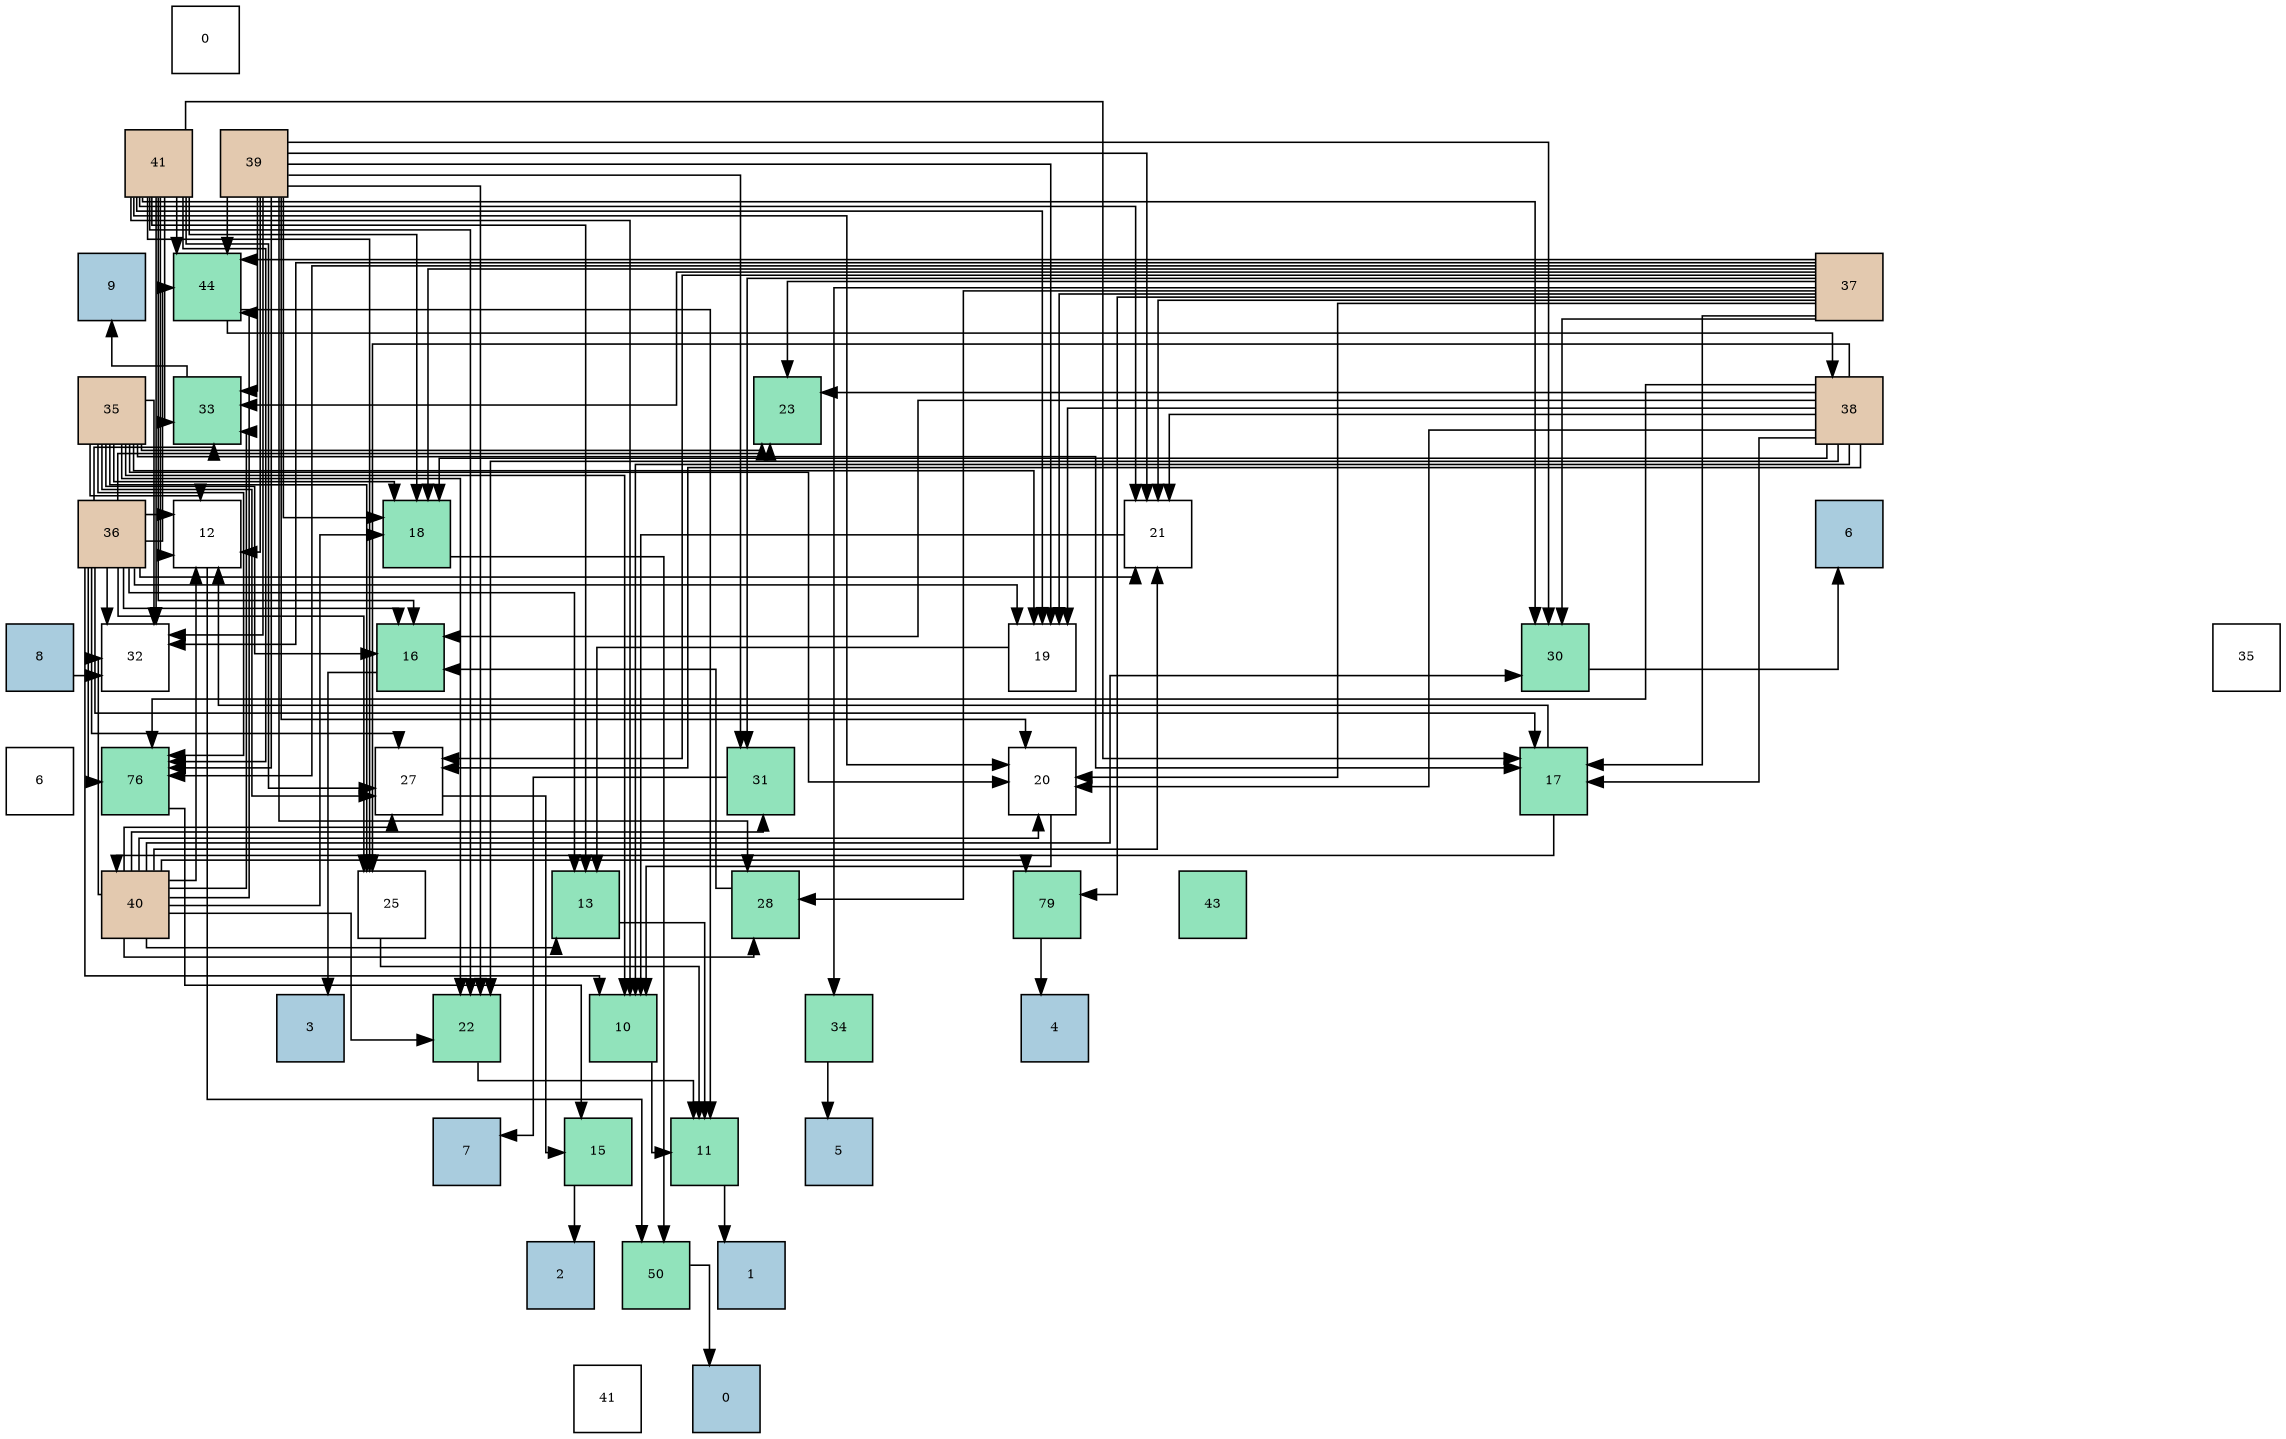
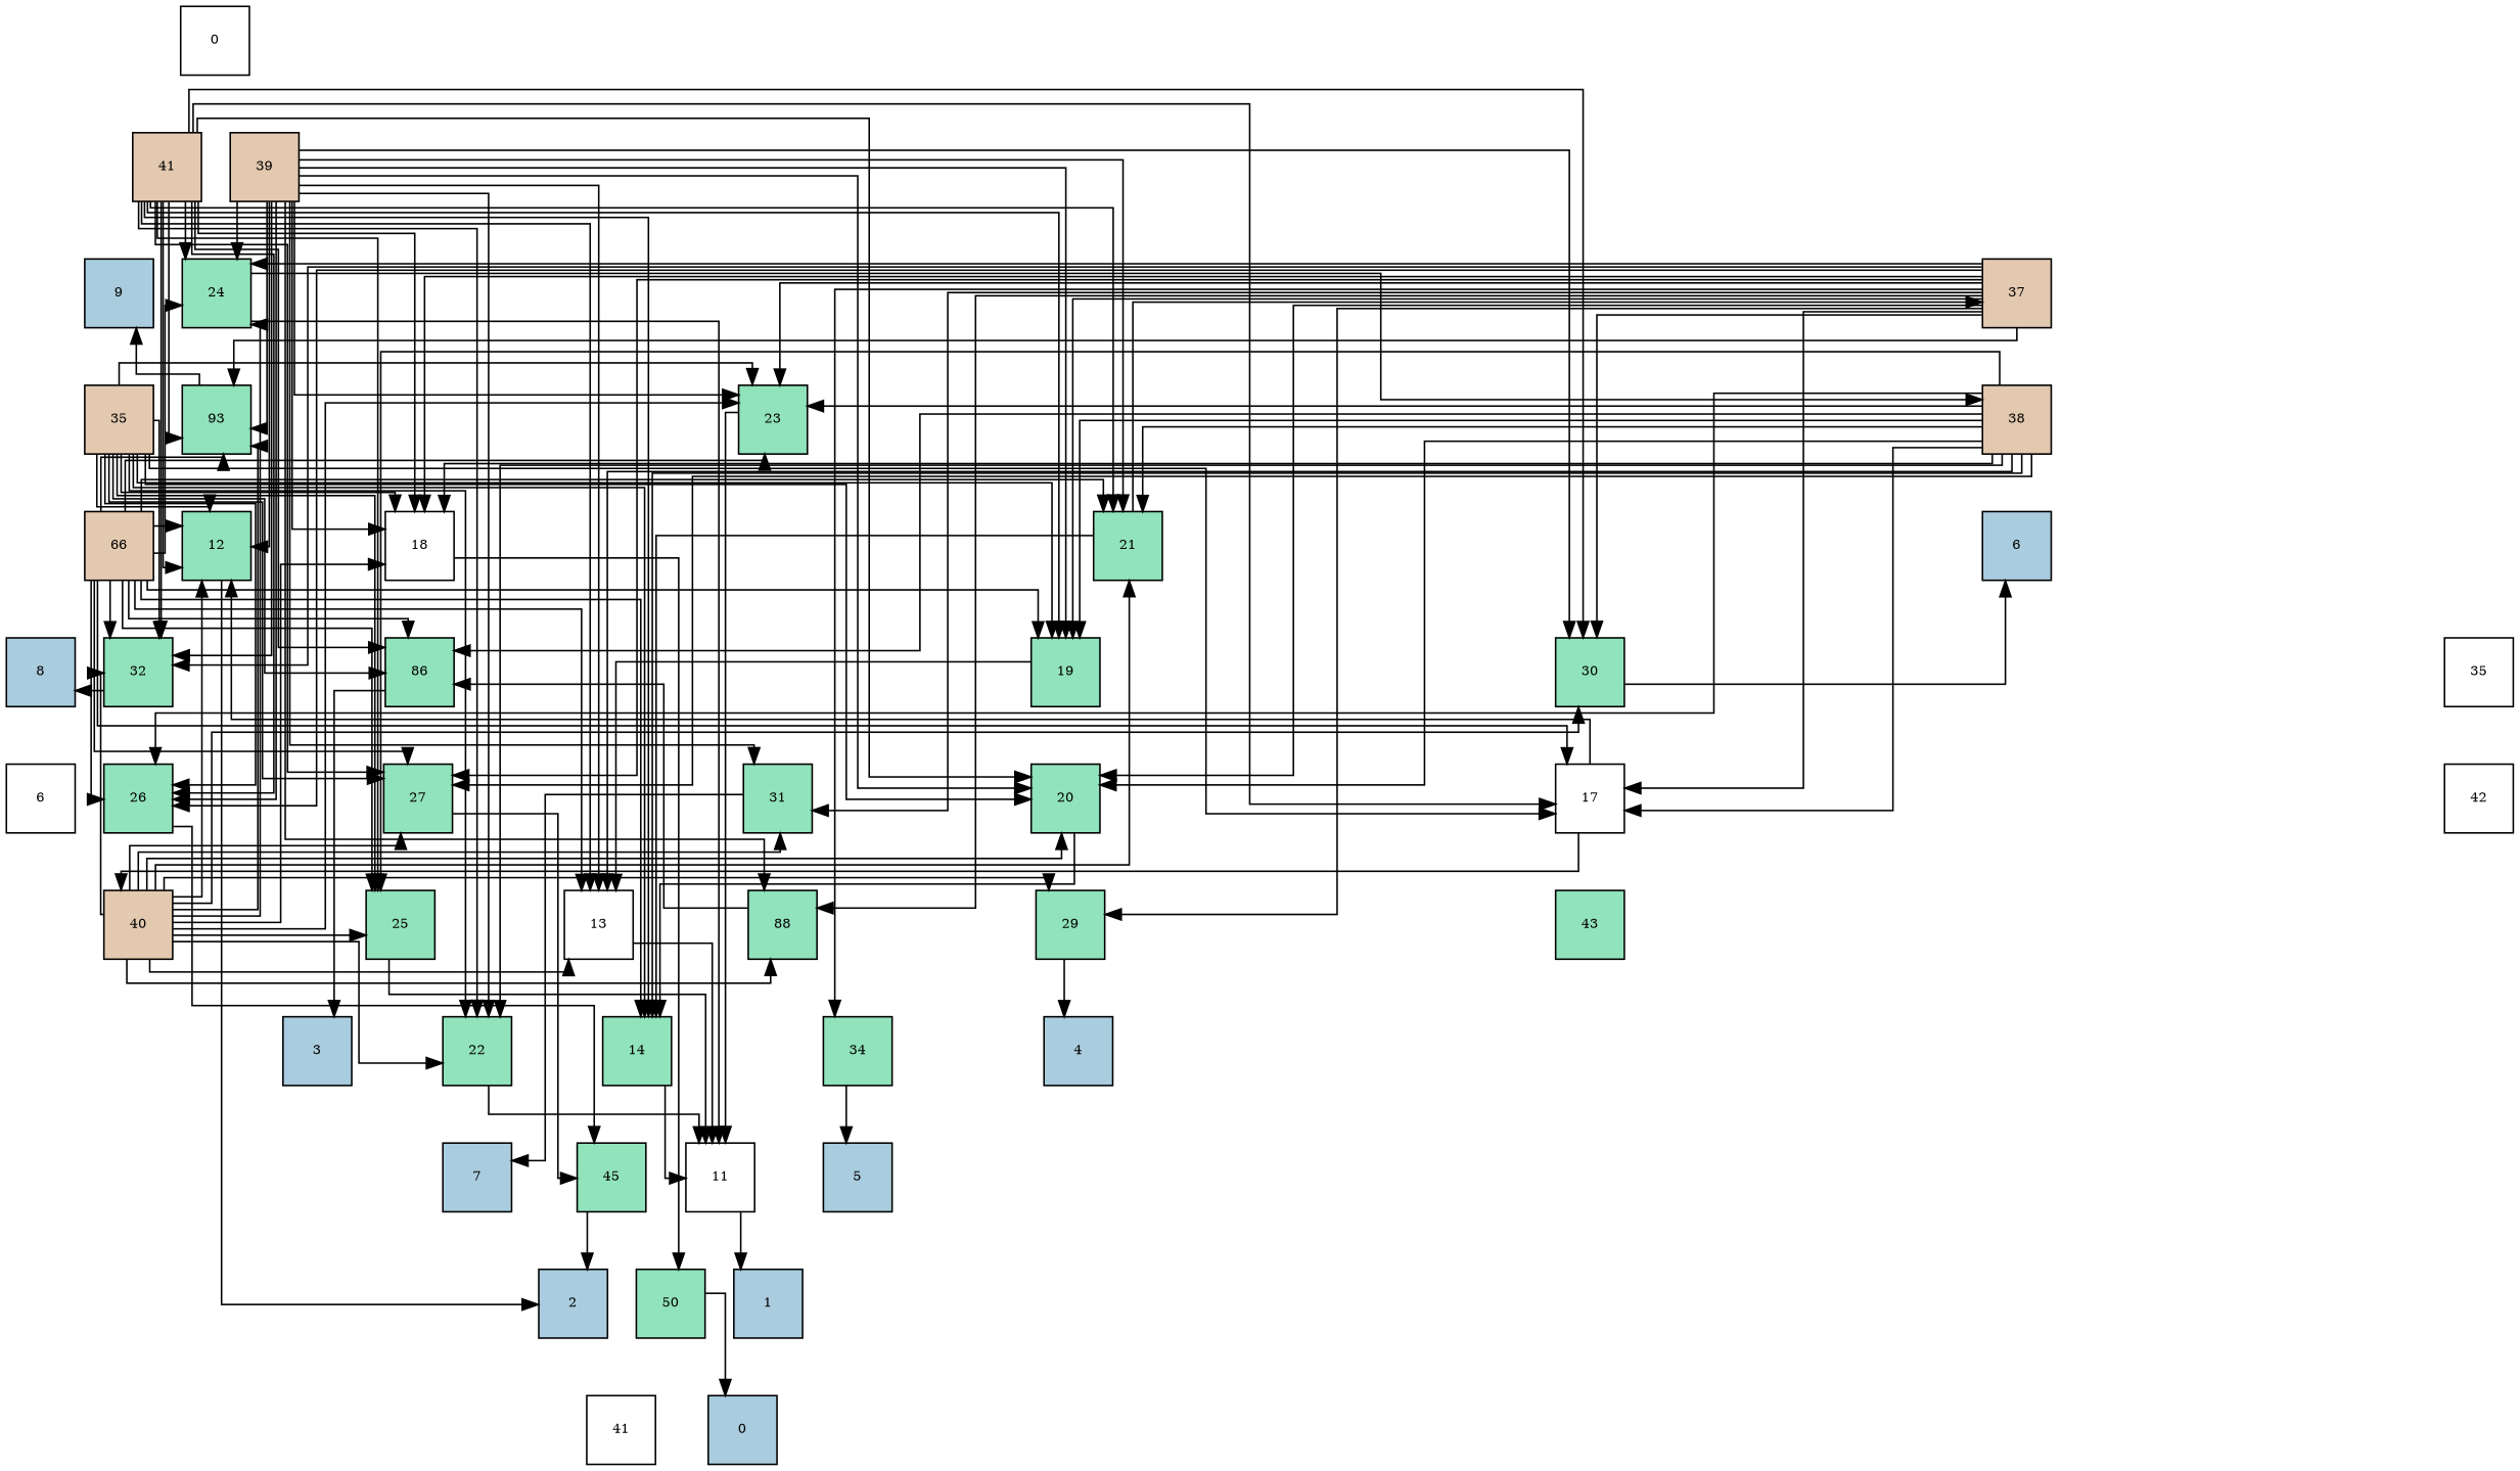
  digraph {
    rank=same
    rankdir=TB
    splines=ortho
    node [fillcolor="#91e3bb" fixedsize=true fontsize=8 shape=square style=filled]
    edge [constraint=false style=vis]
    n1 [fillcolor="#ffffff" label=0 width=0.6]
    n2 [fillcolor="#e3c9af" label=41 width=0.6]
    n3 [fillcolor="#e3c9af" label=39 width=0.6]
    n4 [fillcolor="#a9ccde" label=9 width=0.6]
-   n5 [label=44 width=0.6]
-   n6 [label=33 width=0.6]
-   n7 [fillcolor="#ffffff" label=12 width=0.6]
-   n8 [fillcolor="#ffffff" label=32 width=0.6]
-   n9 [label=76 width=0.6]
-   n10 [label=18 width=0.6]
-   n11 [label=16 width=0.6]
-   n12 [fillcolor="#ffffff" label=27 width=0.6]
-   n13 [fillcolor="#ffffff" label=25 width=0.6]
-   n14 [fillcolor="#ffffff" label=21 width=0.6]
-   n15 [fillcolor="#ffffff" label=19 width=0.6]
-   n16 [label=13 width=0.6]
+   n5 [label=24 width=0.6]
+   n6 [label=93 width=0.6]
+   n7 [label=12 width=0.6]
+   n8 [label=32 width=0.6]
+   n9 [label=26 width=0.6]
+   n10 [fillcolor="#ffffff" label=18 width=0.6]
+   n11 [label=86 width=0.6]
+   n12 [label=27 width=0.6]
+   n13 [label=25 width=0.6]
+   n14 [label=21 width=0.6]
+   n15 [label=19 width=0.6]
+   n16 [fillcolor="#ffffff" label=13 width=0.6]
    n17 [label=22 width=0.6]
    n18 [label=30 width=0.6]
-   n19 [fillcolor="#ffffff" label=20 width=0.6]
-   n20 [label=10 width=0.6]
-   n21 [label=17 width=0.6]
+   n19 [label=20 width=0.6]
+   n20 [label=14 width=0.6]
+   n21 [fillcolor="#ffffff" label=17 width=0.6]
    n22 [label=23 width=0.6]
    n23 [fillcolor="#e3c9af" label=37 width=0.6]
    n24 [label=31 width=0.6]
-   n25 [label=28 width=0.6]
+   n25 [label=88 width=0.6]
    n26 [fillcolor="#e3c9af" label=35 width=0.6]
-   n27 [label=11 width=0.6]
+   n27 [fillcolor="#ffffff" label=11 width=0.6]
    n28 [fillcolor="#e3c9af" label=38 width=0.6]
    n29 [label=50 width=0.6]
    n30 [fillcolor="#a9ccde" label=8 width=0.6]
    n31 [fillcolor="#e3c9af" label=40 width=0.6]
-   n32 [label=15 width=0.6]
+   n32 [label=45 width=0.6]
    n33 [fillcolor="#a9ccde" label=3 width=0.6]
    n34 [fillcolor="#a9ccde" label=7 width=0.6]
    n35 [fillcolor="#a9ccde" label=6 width=0.6]
-   n36 [label=79 width=0.6]
+   n36 [label=29 width=0.6]
    n37 [label=43 width=0.6]
-   n38 [fillcolor="#e3c9af" label=36 width=0.6]
+   n38 [fillcolor="#e3c9af" label=66 width=0.6]
    n39 [fillcolor="#ffffff" label=6 width=0.6]
    n40 [label=34 width=0.6]
    n41 [fillcolor="#a9ccde" label=1 width=0.6]
    n42 [fillcolor="#ffffff" label=41 width=0.6]
    n43 [fillcolor="#a9ccde" label=0 width=0.6]
    n44 [fillcolor="#a9ccde" label=2 width=0.6]
    n45 [fillcolor="#a9ccde" label=4 width=0.6]
    n46 [fillcolor="#a9ccde" label=5 width=0.6]
    n47 [fillcolor="#ffffff" label=35 width=0.6]
+   n48 [fillcolor="#ffffff" label=42 width=0.6]
    n1 -> n2 [constraint=true style=invis]
    n1 -> n3 [constraint=true style=invis]
    n2 -> n4 [constraint=true style=invis]
    n2 -> n5
    n2 -> n5 [constraint=true style=invis]
    n2 -> n6
    n2 -> n7
    n2 -> n8
    n2 -> n9
    n2 -> n10
    n2 -> n11
    n2 -> n12
    n2 -> n13
    n2 -> n14
    n2 -> n15
    n2 -> n16
    n2 -> n17
    n2 -> n18
    n2 -> n19
    n2 -> n20
    n2 -> n21
    n3 -> n5
    n3 -> n5 [constraint=true style=invis]
    n3 -> n6
    n3 -> n7
    n3 -> n8
    n3 -> n9
    n3 -> n10
    n3 -> n14
    n3 -> n15
+   n3 -> n16
    n3 -> n17
    n3 -> n18
    n3 -> n19
+   n3 -> n22
    n3 -> n23 [constraint=true style=invis]
    n3 -> n24
    n3 -> n25
    n4 -> n6 [constraint=true style=invis]
    n4 -> n26 [constraint=true style=invis]
    n5 -> n6 [constraint=true style=invis]
    n5 -> n22 [constraint=true style=invis]
    n5 -> n27
    n5 -> n28
    n6 -> n4
    n6 -> n7 [constraint=true style=invis]
    n6 -> n10 [constraint=true style=invis]
    n7 -> n8 [constraint=true style=invis]
    n7 -> n11 [constraint=true style=invis]
-   n7 -> n29
+   n7 -> n44
    n8 -> n9 [constraint=true style=invis]
    n8 -> n12 [constraint=true style=invis]
-   n30 -> n8
+   n8 -> n30
    n9 -> n13 [constraint=true style=invis]
    n9 -> n31 [constraint=true style=invis]
    n9 -> n32
    n10 -> n11 [constraint=true style=invis]
    n10 -> n15 [constraint=true style=invis]
    n10 -> n29
    n11 -> n12 [constraint=true style=invis]
    n11 -> n24 [constraint=true style=invis]
    n11 -> n33
    n12 -> n13 [constraint=true style=invis]
    n12 -> n16 [constraint=true style=invis]
    n12 -> n32
    n13 -> n17 [constraint=true style=invis]
    n13 -> n27
    n13 -> n33 [constraint=true style=invis]
    n14 -> n15 [constraint=true style=invis]
    n14 -> n18 [constraint=true style=invis]
    n14 -> n20
    n15 -> n16
    n15 -> n19 [constraint=true style=invis]
    n15 -> n24 [constraint=true style=invis]
    n16 -> n17 [constraint=true style=invis]
    n16 -> n20 [constraint=true style=invis]
    n16 -> n27
    n17 -> n27
    n17 -> n32 [constraint=true style=invis]
    n17 -> n34 [constraint=true style=invis]
    n18 -> n19 [constraint=true style=invis]
    n18 -> n21 [constraint=true style=invis]
    n18 -> n35
    n19 -> n20
    n19 -> n25 [constraint=true style=invis]
    n19 -> n36 [constraint=true style=invis]
    n20 -> n27
    n20 -> n27 [constraint=true style=invis]
    n20 -> n32 [constraint=true style=invis]
    n21 -> n7
    n21 -> n31
    n21 -> n36 [constraint=true style=invis]
    n21 -> n37 [constraint=true style=invis]
    n22 -> n10 [constraint=true style=invis]
    n22 -> n14 [constraint=true style=invis]
+   n22 -> n27
    n23 -> n5
    n23 -> n6
    n23 -> n8
    n23 -> n9
    n23 -> n10
    n23 -> n12
-   n23 -> n14
+   n14 -> n23
    n23 -> n15
    n23 -> n18
    n23 -> n19
    n23 -> n21
    n23 -> n22
    n23 -> n22 [constraint=true style=invis]
    n23 -> n24
    n23 -> n25
    n23 -> n28 [constraint=true style=invis]
    n23 -> n36
    n23 -> n40
    n24 -> n16 [constraint=true style=invis]
    n24 -> n25 [constraint=true style=invis]
    n24 -> n34
    n25 -> n11
    n25 -> n20 [constraint=true style=invis]
    n25 -> n40 [constraint=true style=invis]
    n26 -> n7
    n26 -> n7 [constraint=true style=invis]
    n26 -> n8
    n26 -> n9
    n26 -> n10
    n26 -> n11
    n26 -> n12
    n26 -> n13
    n26 -> n15
    n26 -> n17
    n26 -> n19
    n26 -> n20
    n26 -> n21
    n26 -> n22
    n26 -> n38 [constraint=true style=invis]
    n27 -> n29 [constraint=true style=invis]
    n27 -> n41
    n27 -> n41 [constraint=true style=invis]
    n28 -> n9
    n28 -> n10
    n28 -> n11
    n28 -> n12
    n28 -> n13
    n28 -> n14
    n28 -> n14 [constraint=true style=invis]
    n28 -> n15
+   n28 -> n16
    n28 -> n17
    n28 -> n19
    n28 -> n20
    n28 -> n21
    n28 -> n22
    n28 -> n35 [constraint=true style=invis]
    n29 -> n42 [constraint=true style=invis]
    n29 -> n43
    n29 -> n43 [constraint=true style=invis]
    n30 -> n9 [constraint=true style=invis]
    n30 -> n39 [constraint=true style=invis]
    n31 -> n5
    n31 -> n6
    n31 -> n7
    n31 -> n8
    n31 -> n10
    n31 -> n12
+   n31 -> n13
    n31 -> n14
    n31 -> n16
    n31 -> n17
    n31 -> n18
    n31 -> n19
+   n31 -> n22
    n31 -> n24
    n31 -> n25
    n31 -> n33 [constraint=true style=invis]
    n31 -> n36
    n32 -> n29 [constraint=true style=invis]
    n32 -> n44
    n32 -> n44 [constraint=true style=invis]
    n33 -> n34 [constraint=true style=invis]
    n34 -> n44 [constraint=true style=invis]
    n35 -> n18 [constraint=true style=invis]
    n35 -> n47 [constraint=true style=invis]
    n36 -> n40 [constraint=true style=invis]
    n36 -> n45
    n36 -> n45 [constraint=true style=invis]
    n37 -> n45 [constraint=true style=invis]
    n38 -> n5
    n38 -> n6
    n38 -> n7
    n38 -> n8
    n38 -> n8 [constraint=true style=invis]
    n38 -> n9
    n38 -> n11
    n38 -> n12
    n38 -> n13
    n38 -> n14
    n38 -> n15
    n38 -> n16
    n38 -> n20
    n38 -> n21
    n38 -> n22
    n38 -> n30 [constraint=true style=invis]
    n39 -> n31 [constraint=true style=invis]
    n40 -> n27 [constraint=true style=invis]
    n40 -> n46
    n40 -> n46 [constraint=true style=invis]
    n41 -> n43 [constraint=true style=invis]
    n44 -> n42 [constraint=true style=invis]
    n45 -> n46 [constraint=true style=invis]
    n46 -> n41 [constraint=true style=invis]
    n47 -> n21 [constraint=true style=invis]
+   n47 -> n48 [constraint=true style=invis]
+   n48 -> n37 [constraint=true style=invis]
  }
